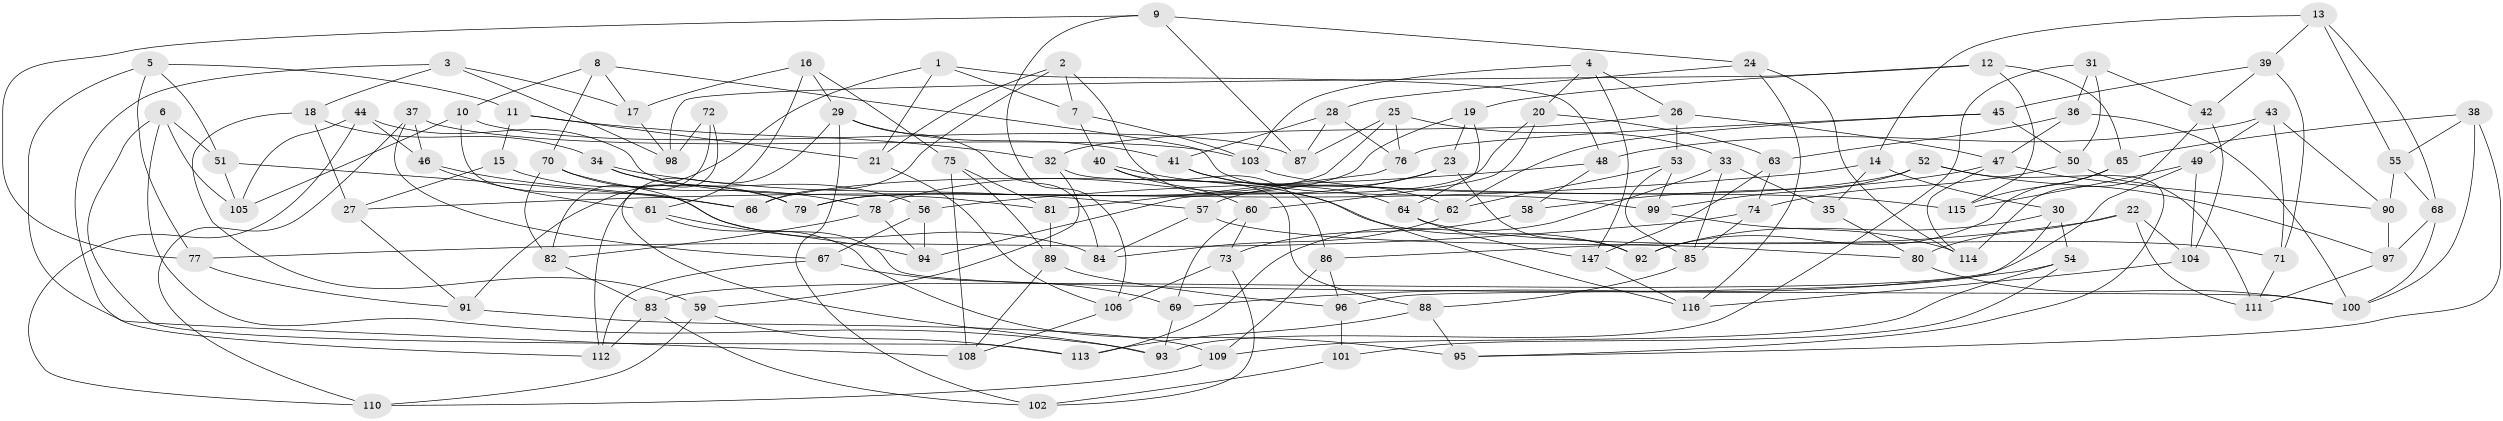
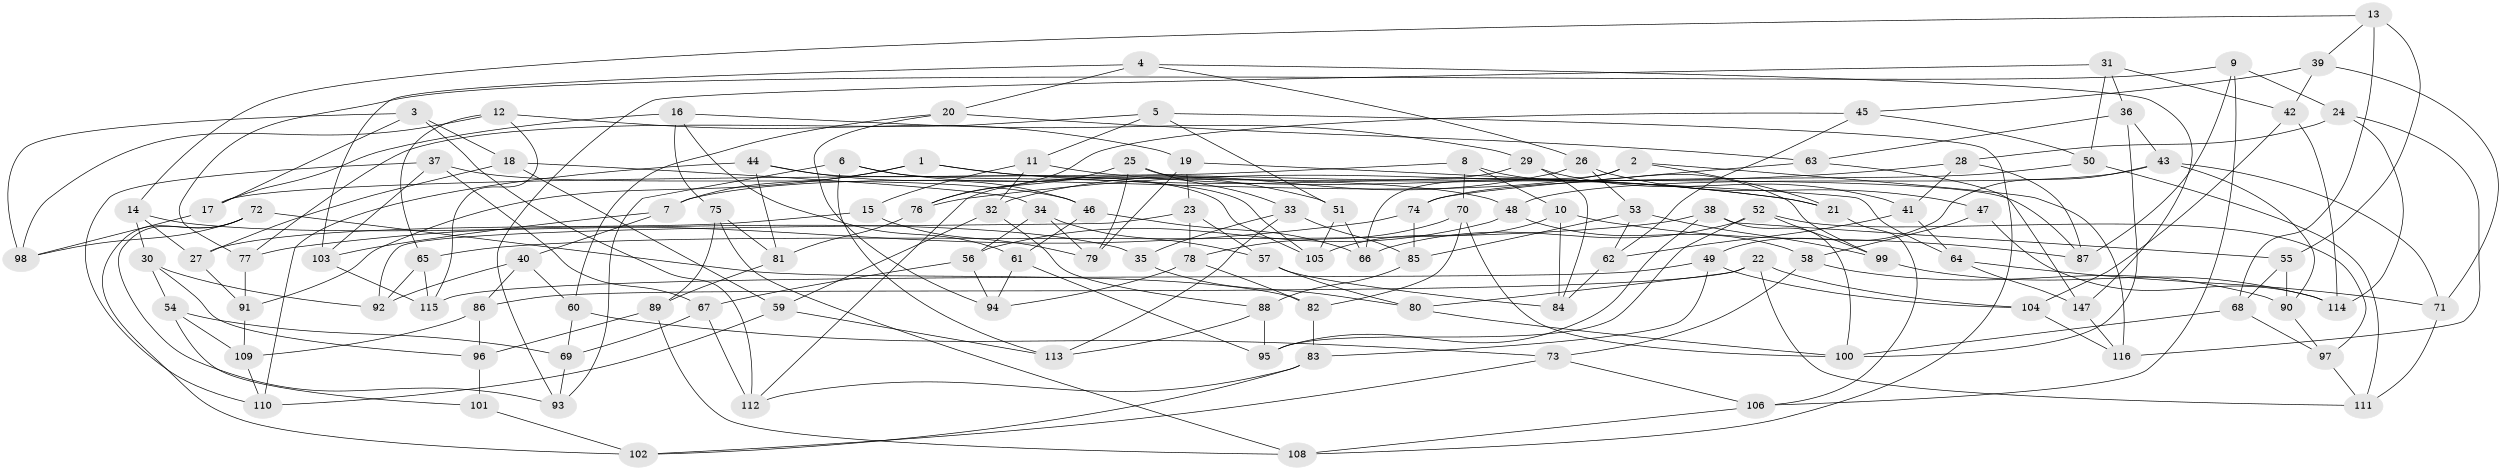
  graph {
    node [color=gray90 style=filled]
    1
    7
    21
    48
    91
    103
    40
    106
    56
    58
    109
    2
    66
    116
    3
    17
    18
    98
    112
    27
    34
    59
    4
    20
    26
    n26 [label=147]
    60
    63
    94
    32
    47
    53
    115
    5
    11
    51
    77
    108
    15
    105
    6
    93
    113
    86
    92
    8
    10
    70
    99
    87
    84
    78
    100
    82
    114
    9
    24
    28
    79
    88
    12
    19
    65
    23
    64
    13
    14
    39
    55
    68
    30
    35
    42
    45
    71
    90
    97
    54
    96
    80
    16
    29
    61
    75
    41
    95
    81
    89
    57
    110
    69
    73
    74
    22
    104
    111
    76
    25
    33
    85
    62
    101
    31
    36
    50
    67
    102
    37
    46
    38
    43
    49
    83
    44
    52
    72
    1 -- 7
    1 -- 21
    1 -- 48
    1 -- 91
    7 -- 103
    7 -- 40
    21 -- 106
    48 -- 56
    48 -- 58
    91 -- 109
    103 -- 115
    40 -- 60
    40 -- 86
    40 -- 92
    106 -- 108
    56 -- 94
    56 -- 67
-   47 -- 90
+   58 -- 90
    58 -- 73
    109 -- 110
    2 -- 7
    2 -- 21
    2 -- 66
    2 -- 116
    3 -- 17
    3 -- 18
    3 -- 98
    3 -- 112
    17 -- 98
    18 -- 27
    18 -- 34
    18 -- 59
    27 -- 91
    34 -- 56
    34 -- 79
    34 -- 57
    59 -- 113
    59 -- 110
    4 -- 103
    4 -- 20
    4 -- 26
    4 -- n26
    20 -- 60
    20 -- 63
    20 -- 94
    26 -- 32
    26 -- 47
    26 -- 53
    n26 -- 116
    60 -- 69
    60 -- 73
    63 -- n26
    63 -- 74
    32 -- 59
    32 -- 88
    47 -- 58
    47 -- 114
    53 -- 99
    53 -- 85
    53 -- 62
    5 -- 11
    5 -- 51
    5 -- 77
    5 -- 108
    11 -- 21
    11 -- 32
    11 -- 15
    51 -- 66
    51 -- 105
    77 -- 91
    15 -- 27
    15 -- 79
    6 -- 51
    6 -- 105
    6 -- 93
    6 -- 113
    86 -- 109
    86 -- 96
    8 -- 17
    8 -- 10
    8 -- 70
    8 -- 99
    10 -- 105
    10 -- 87
    10 -- 84
    70 -- 78
    70 -- 100
    70 -- 82
    99 -- 114
    78 -- 94
    78 -- 82
    82 -- 83
    9 -- 106
    9 -- 77
    9 -- 87
    9 -- 24
    24 -- 116
    24 -- 114
    24 -- 28
    28 -- 87
    28 -- 41
    28 -- 76
    88 -- 113
    88 -- 95
    12 -- 98
    12 -- 115
    12 -- 19
    12 -- 65
    19 -- 79
    19 -- 23
    19 -- 64
    65 -- 115
    65 -- 92
    23 -- 92
    23 -- 78
    23 -- 57
    64 -- n26
    64 -- 71
    13 -- 14
    13 -- 39
    13 -- 55
    13 -- 68
    14 -- 27
    14 -- 30
    14 -- 35
    39 -- 42
    39 -- 45
    39 -- 71
    55 -- 68
    55 -- 90
    68 -- 100
    68 -- 97
    30 -- 92
    30 -- 54
    30 -- 96
    35 -- 80
    42 -- 114
    42 -- 104
    45 -- 76
    45 -- 62
    45 -- 50
    71 -- 111
    90 -- 97
    97 -- 111
    54 -- 109
    54 -- 69
    54 -- 101
    96 -- 101
    80 -- 100
    16 -- 17
    16 -- 29
    16 -- 61
    16 -- 75
    29 -- 112
    29 -- 84
    29 -- 41
    61 -- 94
    61 -- 95
    75 -- 108
    75 -- 81
    75 -- 89
    41 -- 64
    41 -- 62
    81 -- 89
    89 -- 108
    89 -- 96
    57 -- 84
    57 -- 80
    69 -- 93
    73 -- 106
    73 -- 102
    74 -- 77
    74 -- 85
    22 -- 86
    22 -- 80
    22 -- 104
    22 -- 111
    104 -- 116
    76 -- 81
    25 -- 87
    25 -- 79
    25 -- 76
    25 -- 33
    33 -- 113
    33 -- 35
    33 -- 85
    85 -- 88
    62 -- 84
    101 -- 102
    31 -- 93
    31 -- 42
    31 -- 36
    31 -- 50
    36 -- 63
-   36 -- 47
+   36 -- 43
    36 -- 100
    50 -- 74
    50 -- 111
    67 -- 112
    67 -- 69
    37 -- 103
    37 -- 110
    37 -- 67
    37 -- 46
    46 -- 66
    46 -- 61
    38 -- 100
    38 -- 65
    38 -- 55
    38 -- 95
    43 -- 48
    43 -- 71
    43 -- 90
    43 -- 49
    49 -- 115
    49 -- 104
    49 -- 83
    83 -- 112
    83 -- 102
    44 -- 105
    44 -- 81
    44 -- 110
    44 -- 46
    52 -- 66
    52 -- 99
    52 -- 97
    52 -- 95
    72 -- 98
    72 -- 93
    72 -- 82
-   29 -- 102
+   72 -- 102
  }
